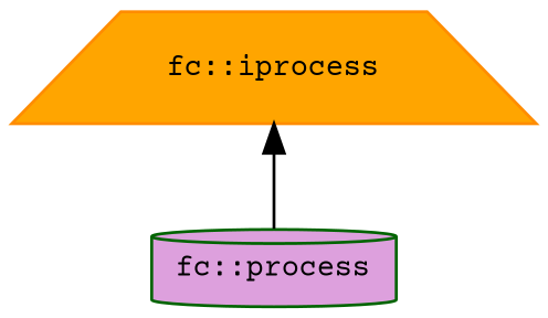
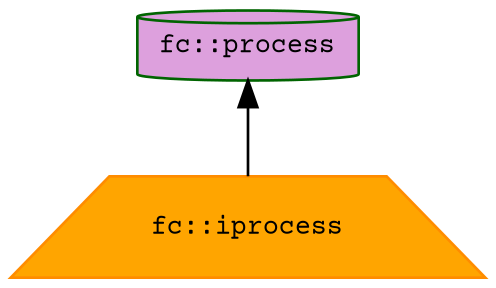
  digraph {
    fontname="Courier Prime"
    node [fontname="Courier Prime" fontsize=10 style=filled]
    n1 [color=darkgreen fillcolor=plum fontcolor=black height=0.2 label="fc::process" shape=cylinder width=0.4]
    n2 [color=darkorange fillcolor=orange height=0.2 label="fc::iprocess" shape=trapezium width=0.4]
-   n2 -> n1 [color=black dir=back fontname="Courier Prime" fontsize=10 labelfontname=Helvetica labelfontsize=10 style=solid]
+   n1 -> n2 [color=black dir=back fontname="Courier Prime" fontsize=10 labelfontname=Helvetica labelfontsize=10 style=solid]
  }
